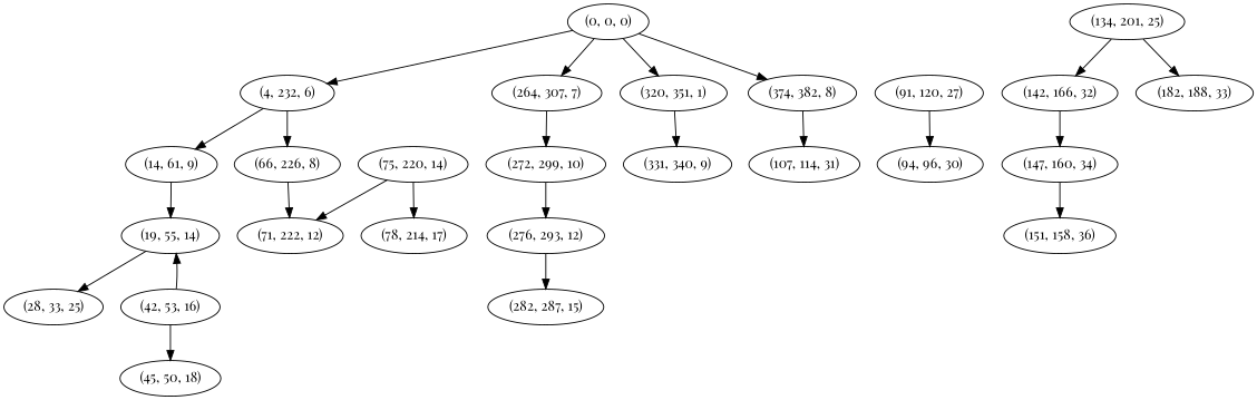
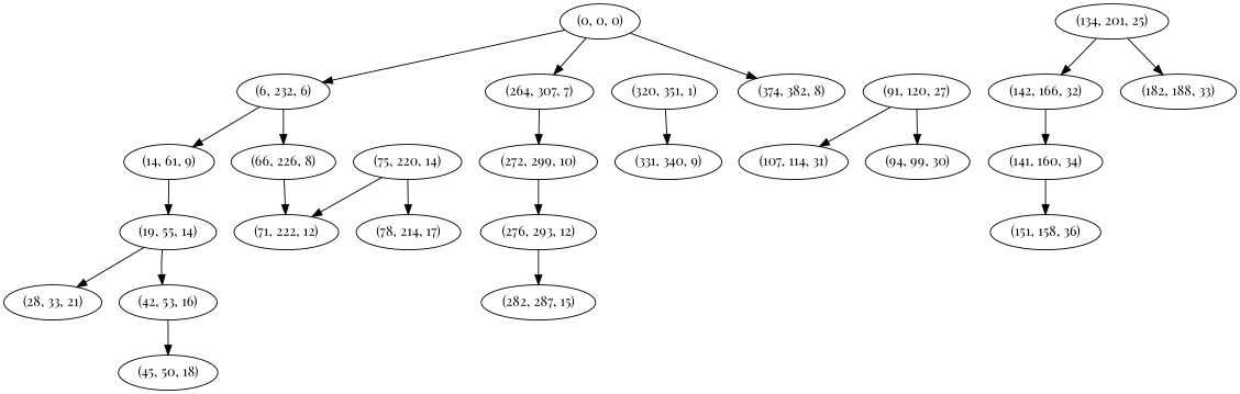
  digraph {
    fontname="Playfair Display"
    node [fontname="Playfair Display"]
    edge [fontname="Playfair Display"]
    "(0, 0, 0)"
-   "(6, 232, 6)" [label="(4, 232, 6)"]
+   "(6, 232, 6)"
    "(264, 307, 7)"
    "(320, 351, 1)"
    "(374, 382, 8)"
    "(14, 61, 9)"
    "(66, 226, 8)"
    "(272, 299, 10)"
    "(331, 340, 9)"
    "(19, 55, 14)"
    "(71, 222, 12)"
-   "(28, 33, 21)" [label="(28, 33, 25)"]
+   "(28, 33, 21)"
    "(42, 53, 16)"
    "(45, 50, 18)"
    "(75, 220, 14)"
    "(78, 214, 17)"
    "(91, 120, 27)"
-   "(94, 99, 30)" [label="(94, 96, 30)"]
+   "(94, 99, 30)"
    "(107, 114, 31)"
    "(134, 201, 25)"
    "(142, 166, 32)"
    "(182, 188, 33)"
-   "(147, 160, 34)"
+   "(147, 160, 34)" [label="(141, 160, 34)"]
    "(151, 158, 36)"
    "(276, 293, 12)"
    "(282, 287, 15)"
    "(0, 0, 0)" -> "(6, 232, 6)"
    "(0, 0, 0)" -> "(264, 307, 7)"
-   "(0, 0, 0)" -> "(320, 351, 1)"
    "(0, 0, 0)" -> "(374, 382, 8)"
    "(6, 232, 6)" -> "(14, 61, 9)"
    "(6, 232, 6)" -> "(66, 226, 8)"
    "(264, 307, 7)" -> "(272, 299, 10)"
    "(320, 351, 1)" -> "(331, 340, 9)"
    "(14, 61, 9)" -> "(19, 55, 14)"
    "(66, 226, 8)" -> "(71, 222, 12)"
    "(272, 299, 10)" -> "(276, 293, 12)"
    "(19, 55, 14)" -> "(28, 33, 21)"
-   "(42, 53, 16)" -> "(19, 55, 14)"
+   "(19, 55, 14)" -> "(42, 53, 16)"
    "(42, 53, 16)" -> "(45, 50, 18)"
    "(75, 220, 14)" -> "(71, 222, 12)"
    "(75, 220, 14)" -> "(78, 214, 17)"
    "(91, 120, 27)" -> "(94, 99, 30)"
-   "(374, 382, 8)" -> "(107, 114, 31)"
+   "(91, 120, 27)" -> "(107, 114, 31)"
    "(134, 201, 25)" -> "(142, 166, 32)"
    "(134, 201, 25)" -> "(182, 188, 33)"
    "(142, 166, 32)" -> "(147, 160, 34)"
    "(147, 160, 34)" -> "(151, 158, 36)"
    "(276, 293, 12)" -> "(282, 287, 15)"
  }
